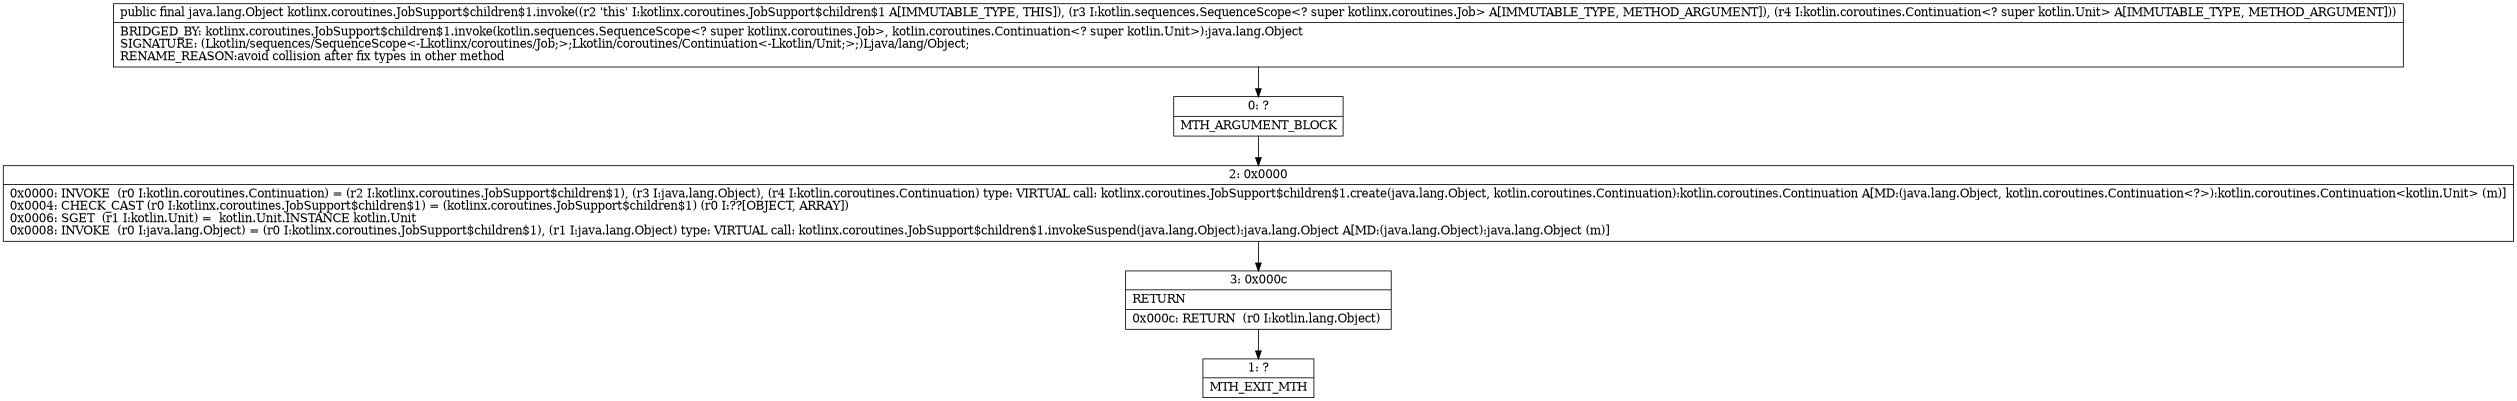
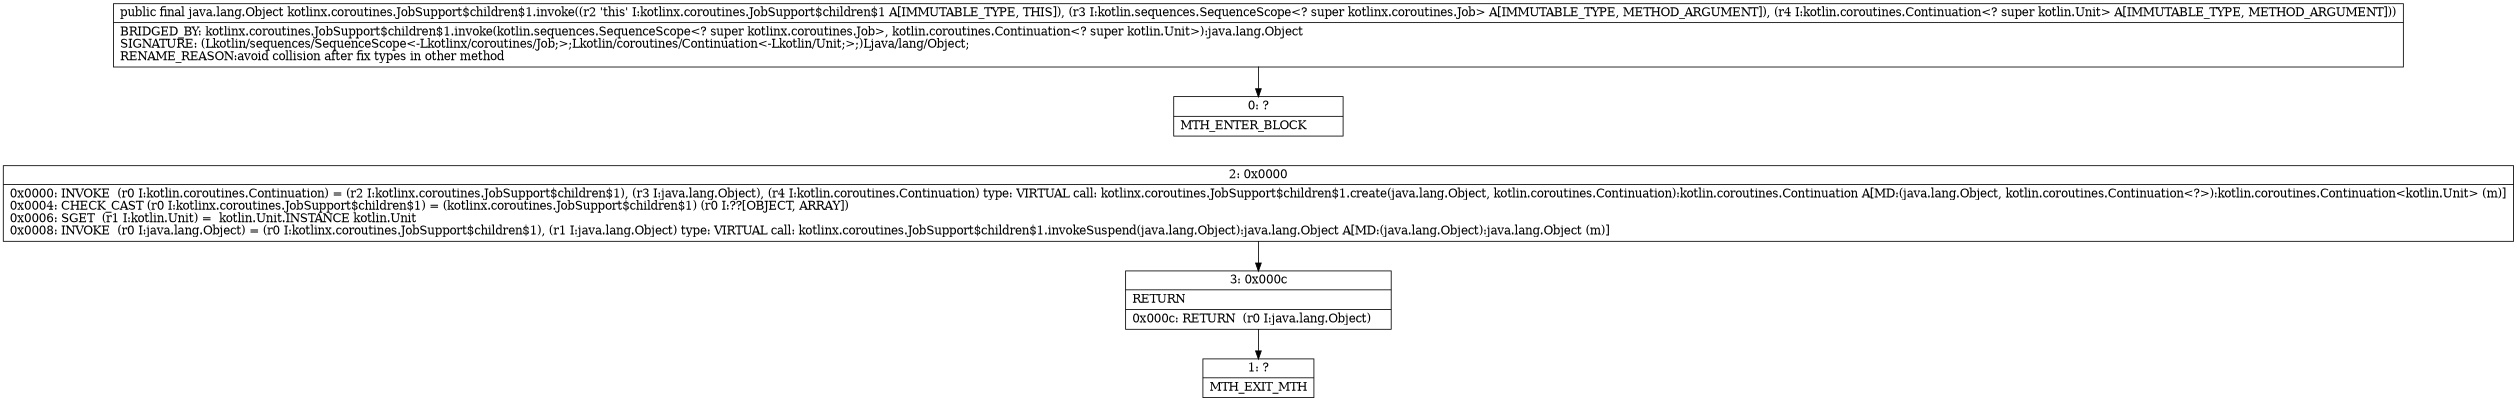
  digraph {
    node [shape=record]
-   n1 [label="{0\:\ ?|MTH_ARGUMENT_BLOCK\l}"]
+   n1 [label="{0\:\ ?|MTH_ENTER_BLOCK\l}"]
    n2 [label="{2\:\ 0x0000|0x0000: INVOKE  (r0 I:kotlin.coroutines.Continuation) = (r2 I:kotlinx.coroutines.JobSupport$children$1), (r3 I:java.lang.Object), (r4 I:kotlin.coroutines.Continuation) type: VIRTUAL call: kotlinx.coroutines.JobSupport$children$1.create(java.lang.Object, kotlin.coroutines.Continuation):kotlin.coroutines.Continuation A[MD:(java.lang.Object, kotlin.coroutines.Continuation\<?\>):kotlin.coroutines.Continuation\<kotlin.Unit\> (m)]\l0x0004: CHECK_CAST (r0 I:kotlinx.coroutines.JobSupport$children$1) = (kotlinx.coroutines.JobSupport$children$1) (r0 I:??[OBJECT, ARRAY]) \l0x0006: SGET  (r1 I:kotlin.Unit) =  kotlin.Unit.INSTANCE kotlin.Unit \l0x0008: INVOKE  (r0 I:java.lang.Object) = (r0 I:kotlinx.coroutines.JobSupport$children$1), (r1 I:java.lang.Object) type: VIRTUAL call: kotlinx.coroutines.JobSupport$children$1.invokeSuspend(java.lang.Object):java.lang.Object A[MD:(java.lang.Object):java.lang.Object (m)]\l}"]
-   n3 [label="{3\:\ 0x000c|RETURN\l|0x000c: RETURN  (r0 I:kotlin.lang.Object) \l}"]
+   n3 [label="{3\:\ 0x000c|RETURN\l|0x000c: RETURN  (r0 I:java.lang.Object) \l}"]
    n4 [label="{1\:\ ?|MTH_EXIT_MTH\l}"]
    n5 [label="{public final java.lang.Object kotlinx.coroutines.JobSupport$children$1.invoke((r2 'this' I:kotlinx.coroutines.JobSupport$children$1 A[IMMUTABLE_TYPE, THIS]), (r3 I:kotlin.sequences.SequenceScope\<? super kotlinx.coroutines.Job\> A[IMMUTABLE_TYPE, METHOD_ARGUMENT]), (r4 I:kotlin.coroutines.Continuation\<? super kotlin.Unit\> A[IMMUTABLE_TYPE, METHOD_ARGUMENT]))  | BRIDGED_BY: kotlinx.coroutines.JobSupport$children$1.invoke(kotlin.sequences.SequenceScope\<? super kotlinx.coroutines.Job\>, kotlin.coroutines.Continuation\<? super kotlin.Unit\>):java.lang.Object\lSIGNATURE: (Lkotlin\/sequences\/SequenceScope\<\-Lkotlinx\/coroutines\/Job;\>;Lkotlin\/coroutines\/Continuation\<\-Lkotlin\/Unit;\>;)Ljava\/lang\/Object;\lRENAME_REASON:avoid collision after fix types in other method\l}"]
-   n1 -> n2
    n2 -> n3
    n3 -> n4
    n5 -> n1
  }
